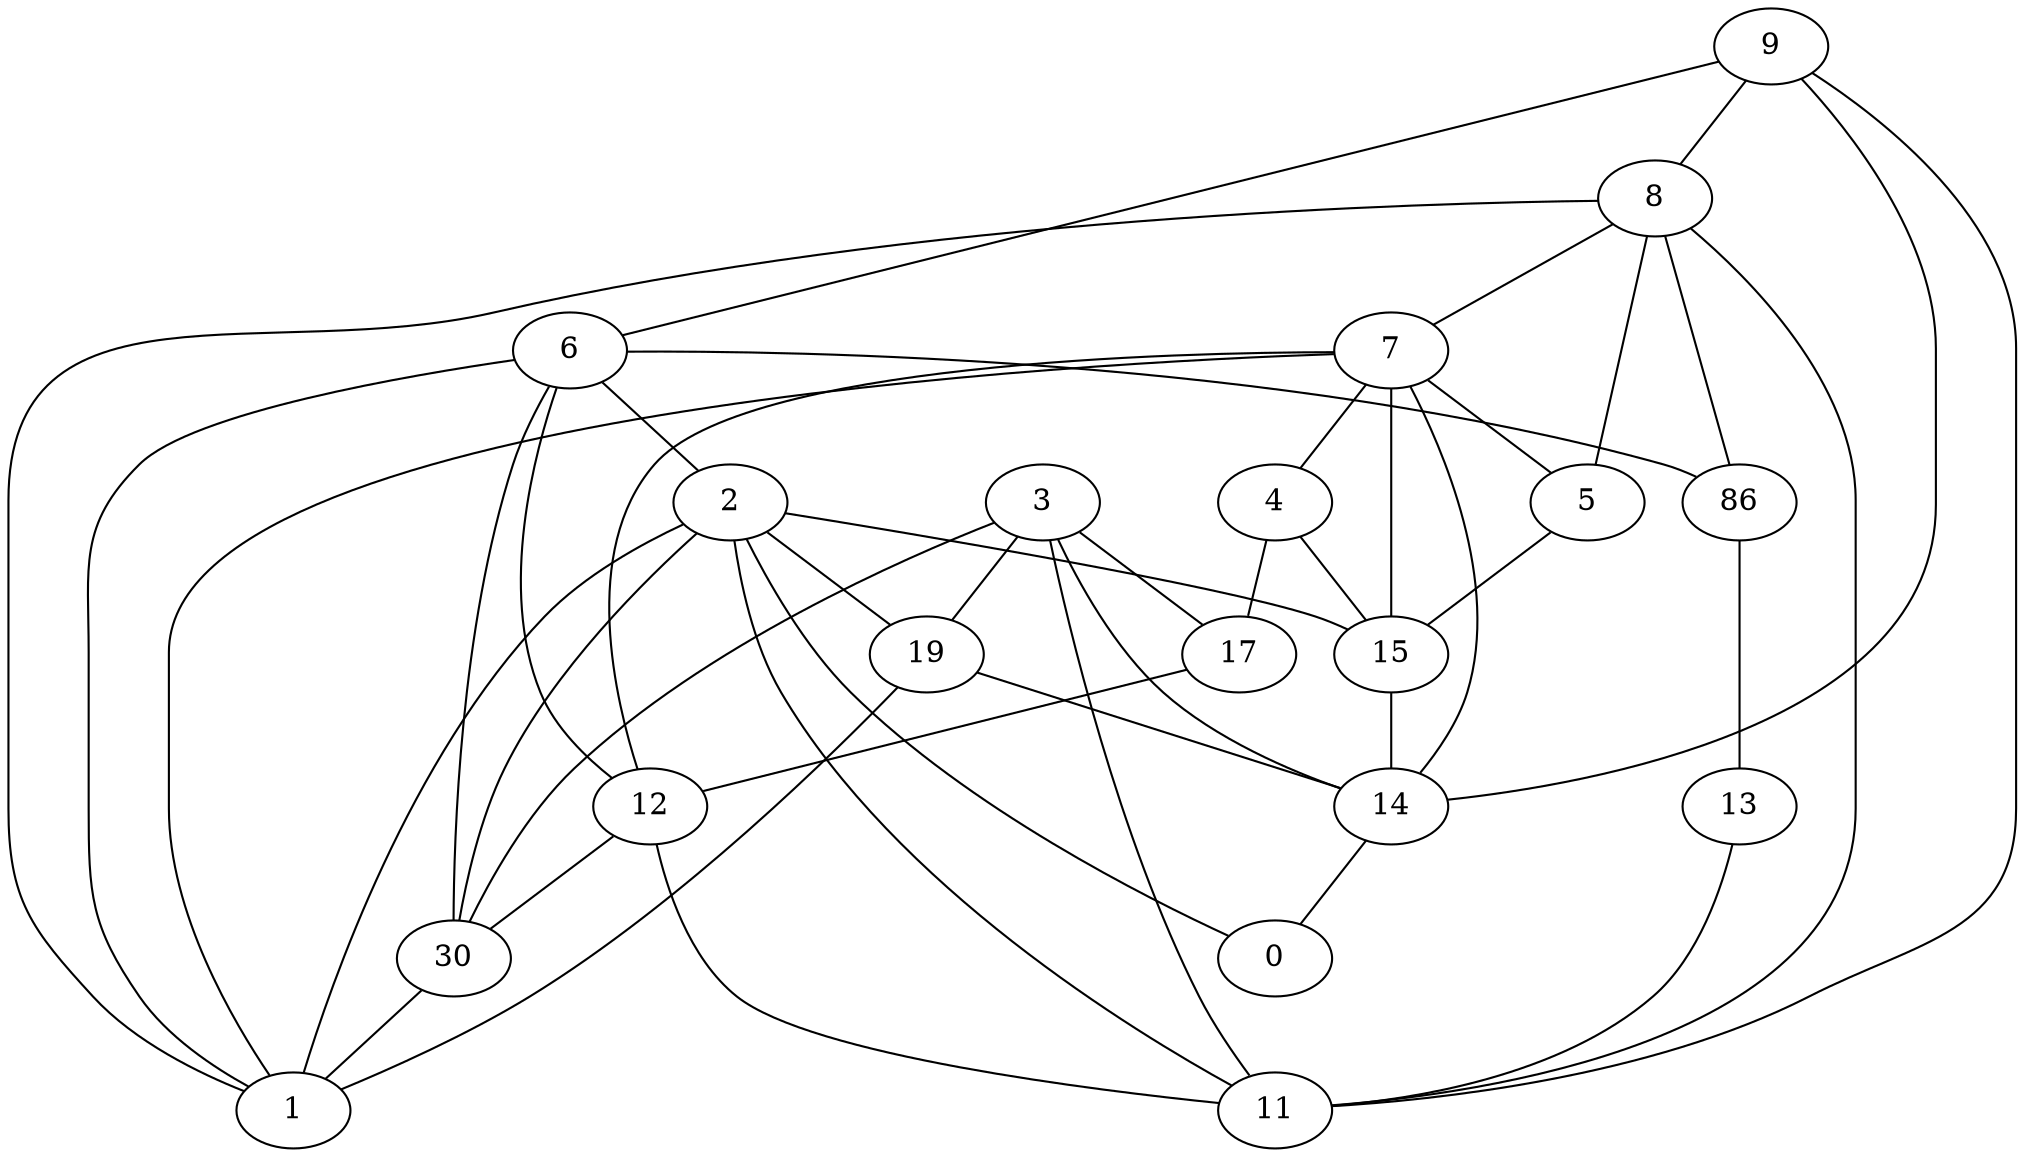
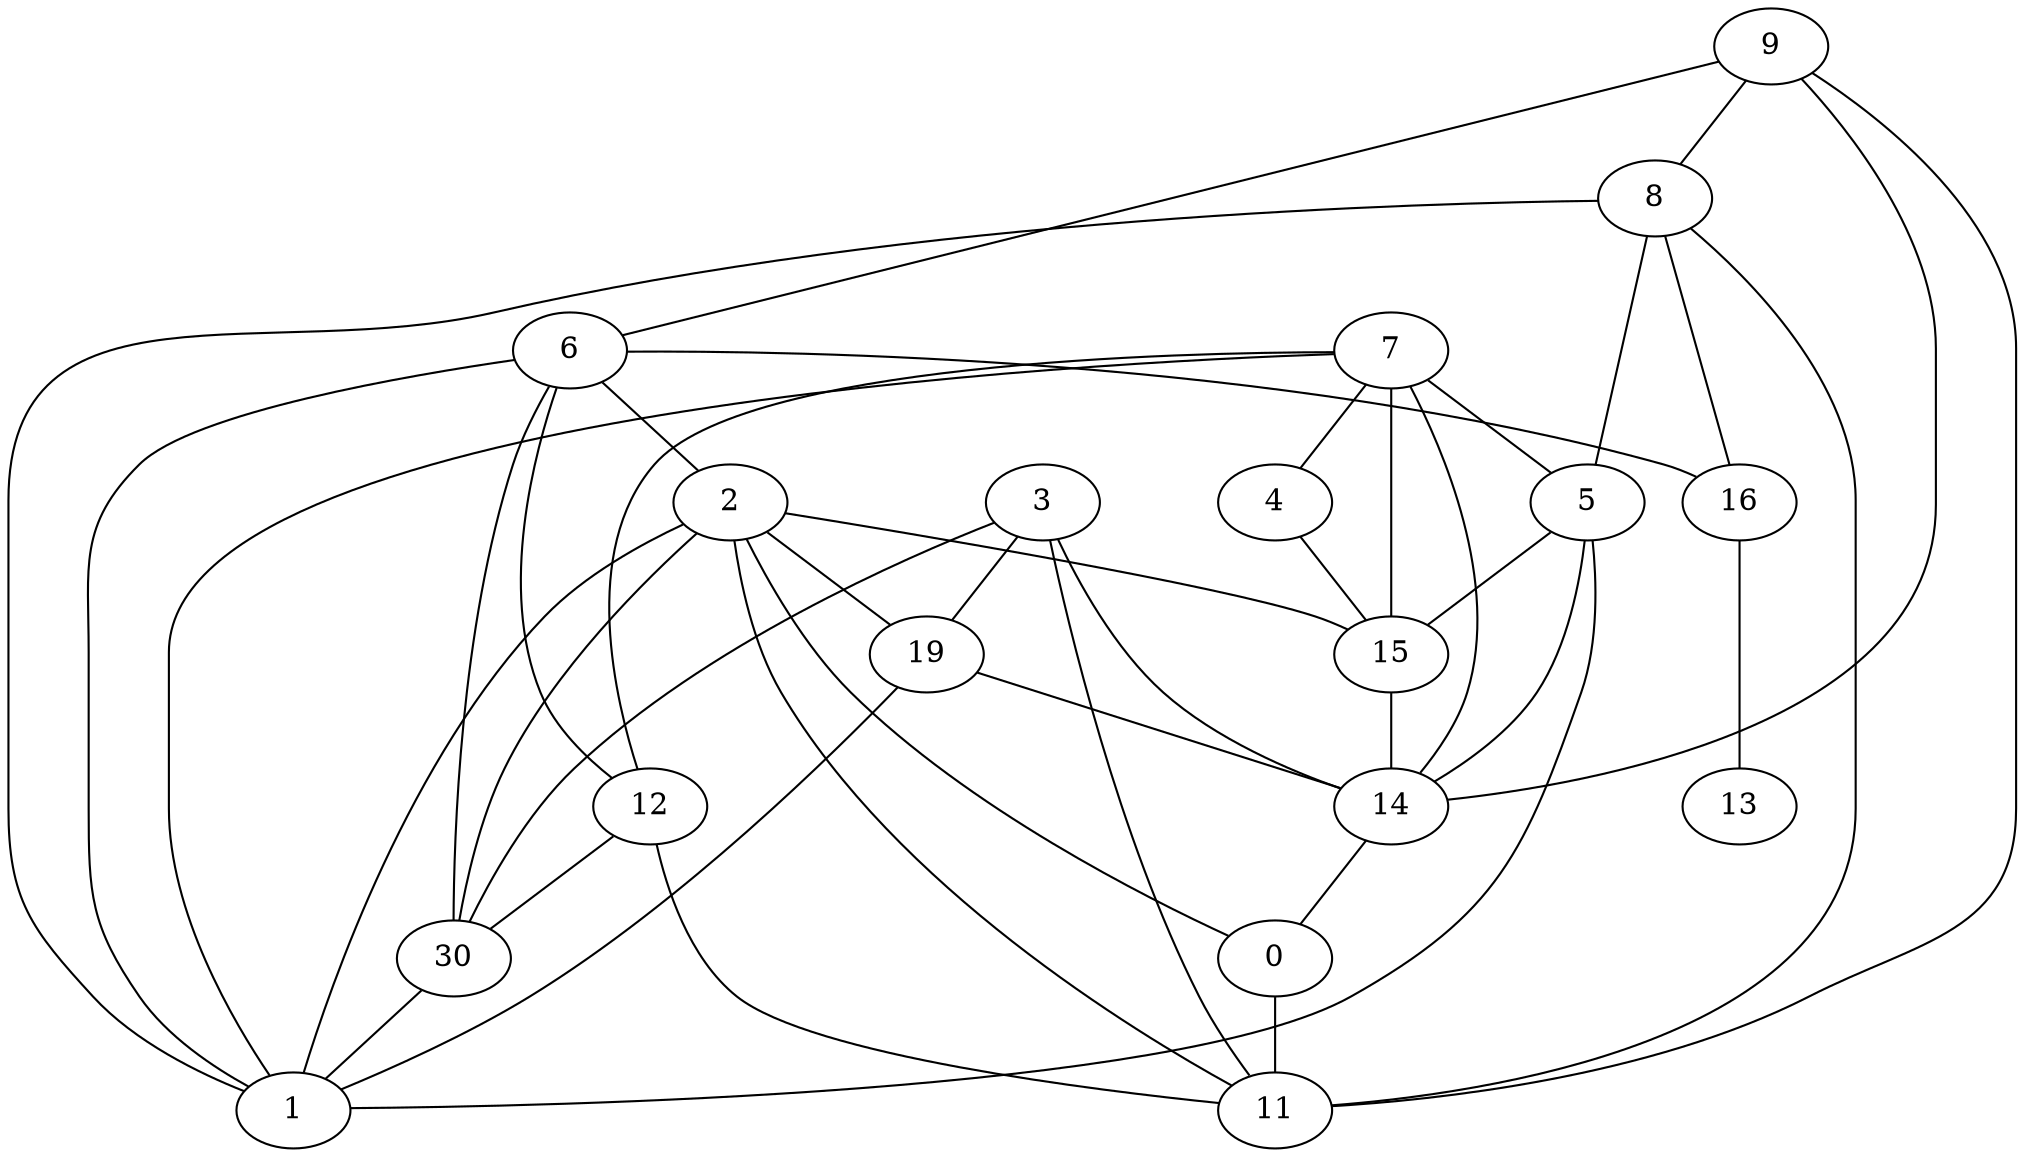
  digraph {
    edge [color=black dir=none]
    5
    15
    14
    1
    4
-   17
    12
    0
    13
    11
    n11 [label=30]
    6
-   16 [label=86]
+   16
    7
    9
    8
    3
    19
    2
    subgraph sub_1 {
      5
      15
      14
      1
      4
-     17
      12
      0
      13
      11
      n11
      6
      16
      7
      9
      8
      3
      19
      2
    }
    5 -> 15
+   5 -> 14
+   5 -> 1
    15 -> 14
    14 -> 0
    4 -> 15
-   4 -> 17
-   17 -> 12
    12 -> 11
    12 -> n11
-   13 -> 11
+   0 -> 11
    n11 -> 1
    6 -> 1
    6 -> 12
    6 -> n11
    6 -> 16
    6 -> 2
    16 -> 13
    7 -> 5
    7 -> 15
    7 -> 14
    7 -> 1
    7 -> 4
    7 -> 12
    9 -> 14
    9 -> 11
    9 -> 6
    9 -> 8
    8 -> 5
    8 -> 1
    8 -> 11
    8 -> 16
-   8 -> 7
    3 -> 14
-   3 -> 17
    3 -> 11
    3 -> n11
    3 -> 19
    19 -> 14
    19 -> 1
    2 -> 15
    2 -> 1
    2 -> 0
    2 -> 11
    2 -> n11
    2 -> 19
  }
